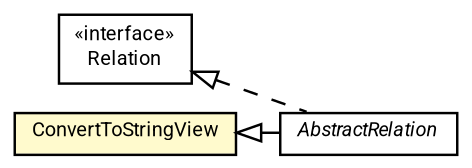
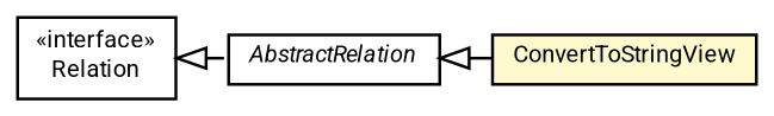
  digraph {
    nodesep=0.15
    rankdir=LR
    ranksep=0.25
    node [fontcolor=black fontname=Roboto fontsize=8 margin=0 shape=plaintext]
    edge [arrowtail=empty color=black dir=back fontname=Roboto fontsize=7 labelfontname=Roboto labelfontsize=7]
    n1 [height=0 label=<<table title="de.lmu.ifi.dbs.elki.database.relation.Relation" border="0" cellborder="1" cellspacing="0" cellpadding="2" href="Relation.html" target="_parent"> 		<tr><td><table border="0" cellspacing="0" cellpadding="1"> 		<tr><td align="center" balign="center"> &#171;interface&#187; </td></tr> 		<tr><td align="center" balign="center"> <font face="Roboto">Relation</font> </td></tr> 		</table></td></tr> 		</table>> width=0]
    n2 [height=0 label=<<table title="de.lmu.ifi.dbs.elki.database.relation.AbstractRelation" border="0" cellborder="1" cellspacing="0" cellpadding="2" href="AbstractRelation.html" target="_parent"> 		<tr><td><table border="0" cellspacing="0" cellpadding="1"> 		<tr><td align="center" balign="center"> <font face="Roboto"><i>AbstractRelation</i></font> </td></tr> 		</table></td></tr> 		</table>> width=0]
    n3 [height=0 label=<<table title="de.lmu.ifi.dbs.elki.database.relation.ConvertToStringView" border="0" cellborder="1" cellspacing="0" cellpadding="2" bgcolor="lemonChiffon" href="ConvertToStringView.html" target="_parent"> 		<tr><td><table border="0" cellspacing="0" cellpadding="1"> 		<tr><td align="center" balign="center"> <font face="Roboto">ConvertToStringView</font> </td></tr> 		</table></td></tr> 		</table>> width=0]
    n1 -> n2 [style=dashed weight=9]
-   n3 -> n2 [weight=10]
+   n2 -> n3 [weight=10]
  }
